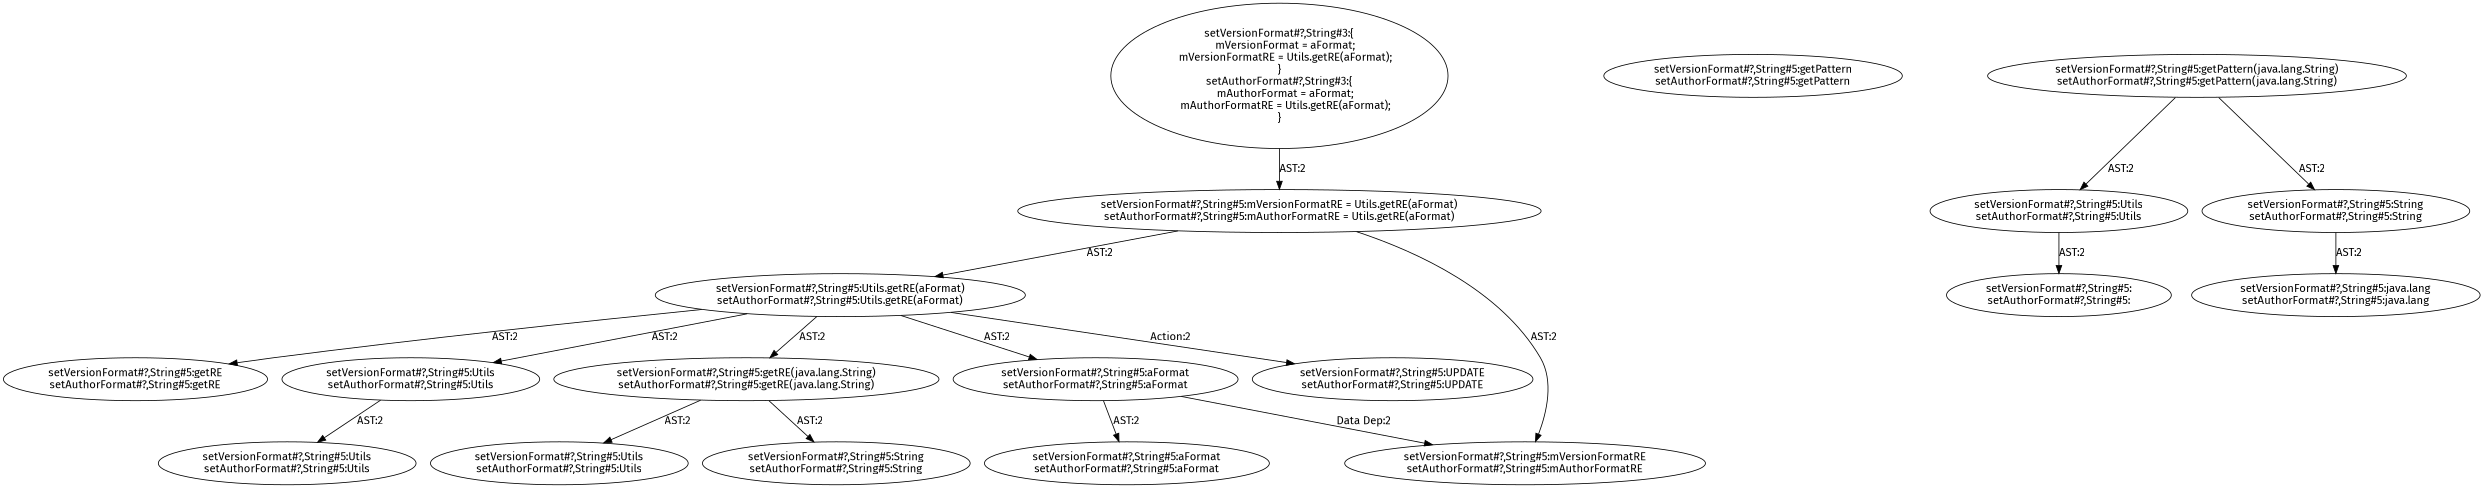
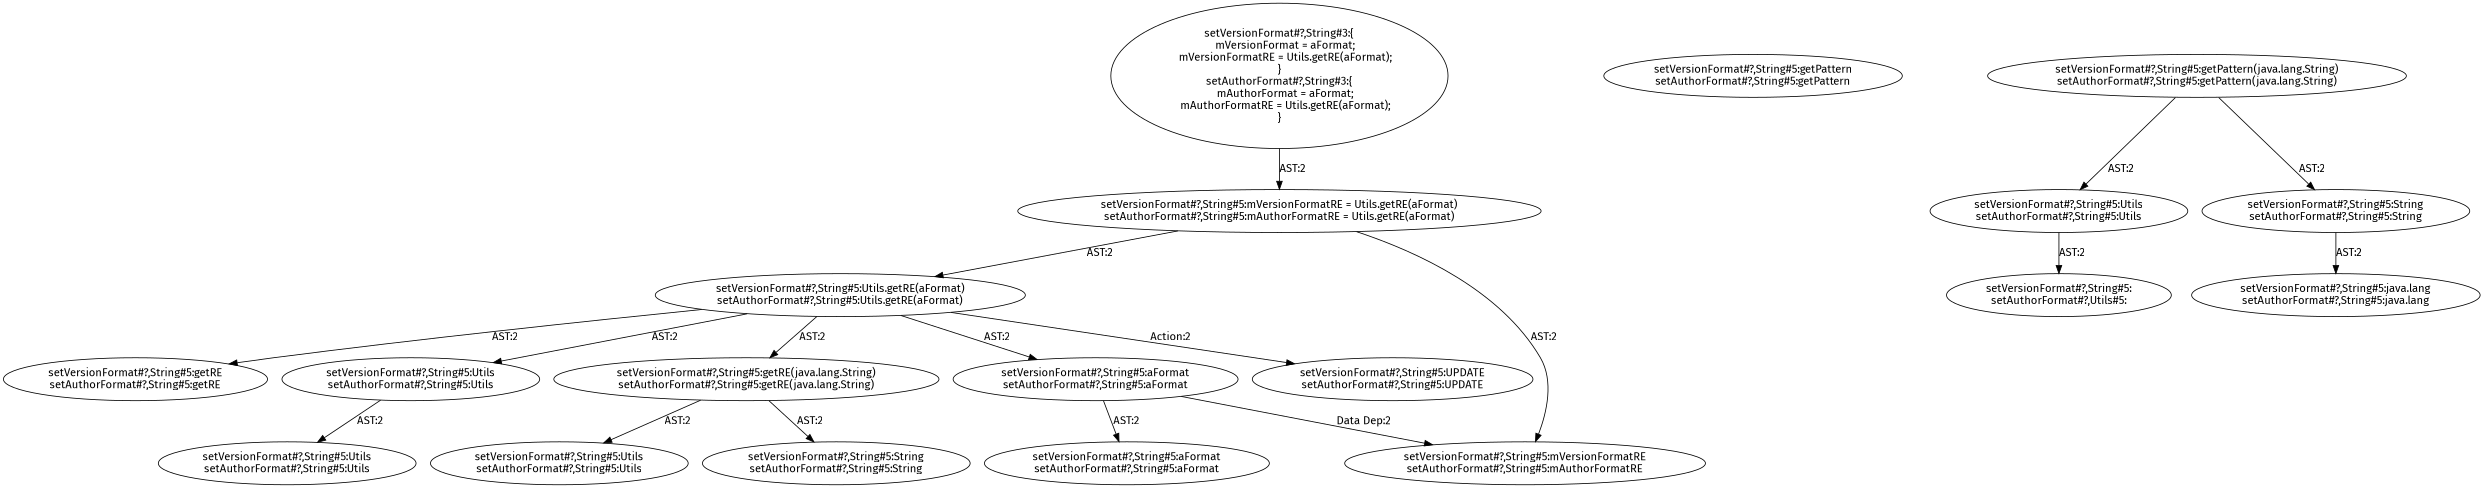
  digraph {
    fontname="Fira Sans"
    node [shape=ellipse fontname="Fira Sans"]
    edge [fontname="Fira Sans"]
    n1 [label="setVersionFormat#?,String#5:UPDATE\nsetAuthorFormat#?,String#5:UPDATE"]
    n2 [label="setVersionFormat#?,String#5:Utils.getRE(aFormat)\nsetAuthorFormat#?,String#5:Utils.getRE(aFormat)"]
    n3 [label="setVersionFormat#?,String#5:getRE\nsetAuthorFormat#?,String#5:getRE"]
    n4 [label="setVersionFormat#?,String#5:Utils\nsetAuthorFormat#?,String#5:Utils"]
    n5 [label="setVersionFormat#?,String#5:getRE(java.lang.String)\nsetAuthorFormat#?,String#5:getRE(java.lang.String)"]
    n6 [label="setVersionFormat#?,String#5:aFormat\nsetAuthorFormat#?,String#5:aFormat"]
    n7 [label="setVersionFormat#?,String#5:mVersionFormatRE = Utils.getRE(aFormat)\nsetAuthorFormat#?,String#5:mAuthorFormatRE = Utils.getRE(aFormat)"]
    n8 [label="setVersionFormat#?,String#5:mVersionFormatRE\nsetAuthorFormat#?,String#5:mAuthorFormatRE"]
    n9 [label="setVersionFormat#?,String#3:\{\n    mVersionFormat = aFormat;\n    mVersionFormatRE = Utils.getRE(aFormat);\n\}\nsetAuthorFormat#?,String#3:\{\n    mAuthorFormat = aFormat;\n    mAuthorFormatRE = Utils.getRE(aFormat);\n\}"]
    n10 [label="setVersionFormat#?,String#5:Utils\nsetAuthorFormat#?,String#5:Utils"]
    n11 [label="setVersionFormat#?,String#5:Utils\nsetAuthorFormat#?,String#5:Utils"]
    n12 [label="setVersionFormat#?,String#5:String\nsetAuthorFormat#?,String#5:String"]
    n13 [label="setVersionFormat#?,String#5:aFormat\nsetAuthorFormat#?,String#5:aFormat"]
    n14 [label="setVersionFormat#?,String#5:getPattern\nsetAuthorFormat#?,String#5:getPattern"]
    n15 [label="setVersionFormat#?,String#5:getPattern(java.lang.String)\nsetAuthorFormat#?,String#5:getPattern(java.lang.String)"]
    n16 [label="setVersionFormat#?,String#5:Utils\nsetAuthorFormat#?,String#5:Utils"]
    n17 [label="setVersionFormat#?,String#5:String\nsetAuthorFormat#?,String#5:String"]
-   n18 [label="setVersionFormat#?,String#5:\nsetAuthorFormat#?,String#5:"]
+   n18 [label="setVersionFormat#?,String#5:\nsetAuthorFormat#?,Utils#5:"]
    n19 [label="setVersionFormat#?,String#5:java.lang\nsetAuthorFormat#?,String#5:java.lang"]
    n2 -> n1 [label="Action:2"]
    n2 -> n3 [label="AST:2"]
    n2 -> n4 [label="AST:2"]
    n2 -> n5 [label="AST:2"]
    n2 -> n6 [label="AST:2"]
    n4 -> n10 [label="AST:2"]
    n5 -> n11 [label="AST:2"]
    n5 -> n12 [label="AST:2"]
    n6 -> n8 [label="Data Dep:2"]
    n6 -> n13 [label="AST:2"]
    n7 -> n2 [label="AST:2"]
    n7 -> n8 [label="AST:2"]
    n9 -> n7 [label="AST:2"]
    n15 -> n16 [label="AST:2"]
    n15 -> n17 [label="AST:2"]
    n16 -> n18 [label="AST:2"]
    n17 -> n19 [label="AST:2"]
  }
